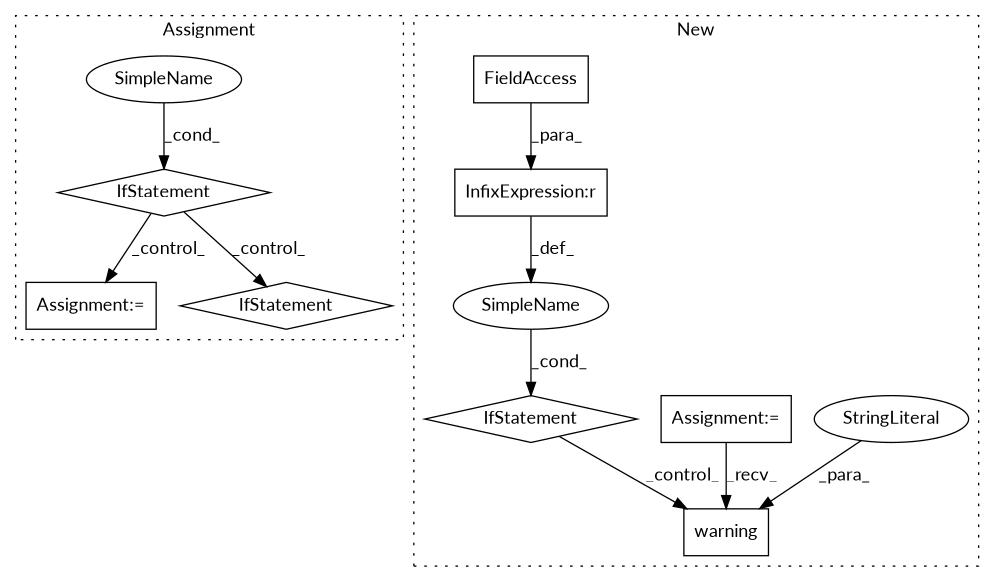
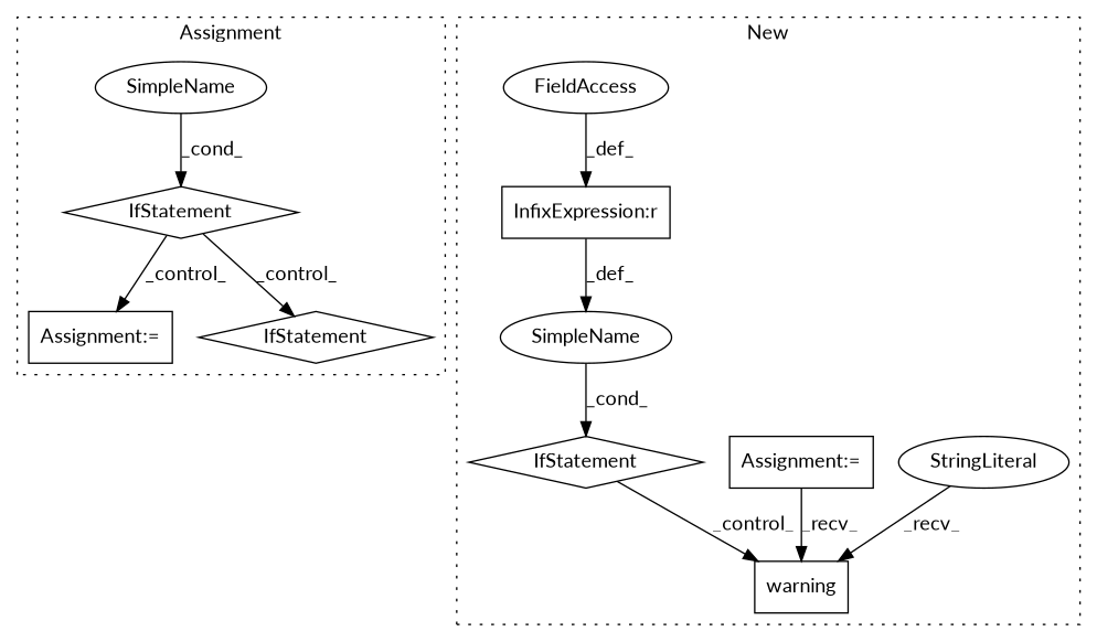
  digraph {
    fontname=Lato
    node [a=25 fontname=Lato l="4,2" shape=box]
    edge [fontname=Lato]
    n1 [label=IfStatement s="2009,2070" shape=diamond]
    n2 [a=7 l=1 label="Assignment:=" s=2950]
    n3 [a=42 label=SimpleName shape=ellipse l=""]
    n4 [label=IfStatement s="3069,3112" shape=diamond]
    n5 [a=32 l="8,1" label=warning s="3033,3228"]
    n6 [a=45 l=187 label=StringLiteral s=3041 shape=ellipse]
    n7 [label=IfStatement s="2929,2964" shape=diamond]
    n8 [a=42 label=SimpleName shape=ellipse l=""]
    n9 [a=7 l=7 label="Assignment:=" s=1717]
    n10 [a=27 l=4 label="InfixExpression:r" s=2956]
-   n11 [a=22 l=23 label=FieldAccess s=2933]
+   n11 [a=22 l=23 label=FieldAccess s=2933 shape=ellipse]
    subgraph cluster_1 {
      label=Assignment
      style=dotted
      n1
      n2
      n3
      n4
    }
    subgraph cluster_2 {
      label=New
      style=dotted
      n5
      n6
      n7
      n8
      n9
      n10
      n11
    }
    n1 -> n2 [label=_control_]
    n1 -> n4 [label=_control_]
    n3 -> n1 [label=_cond_]
-   n6 -> n5 [label=_para_]
+   n6 -> n5 [label=_recv_]
    n7 -> n5 [label=_control_]
    n8 -> n7 [label=_cond_]
    n9 -> n5 [label=_recv_]
    n10 -> n8 [label=_def_]
-   n11 -> n10 [label=_para_]
+   n11 -> n10 [label=_def_]
  }
